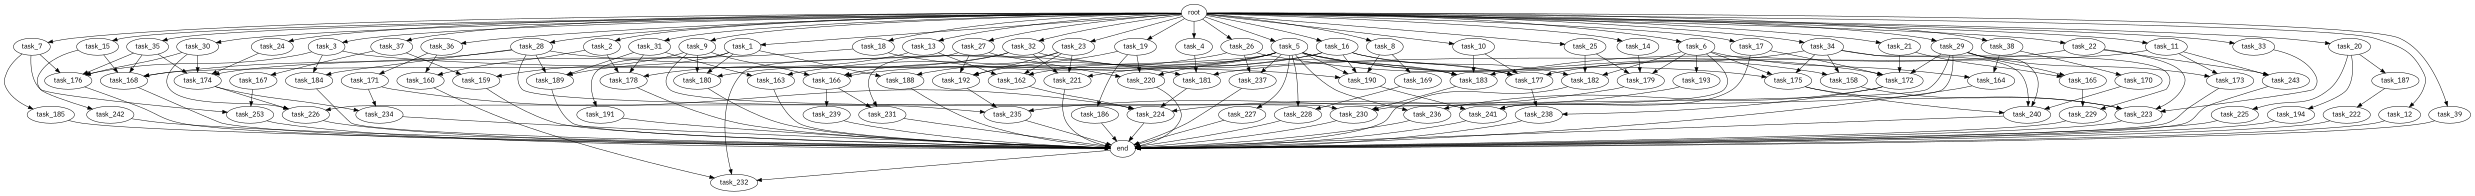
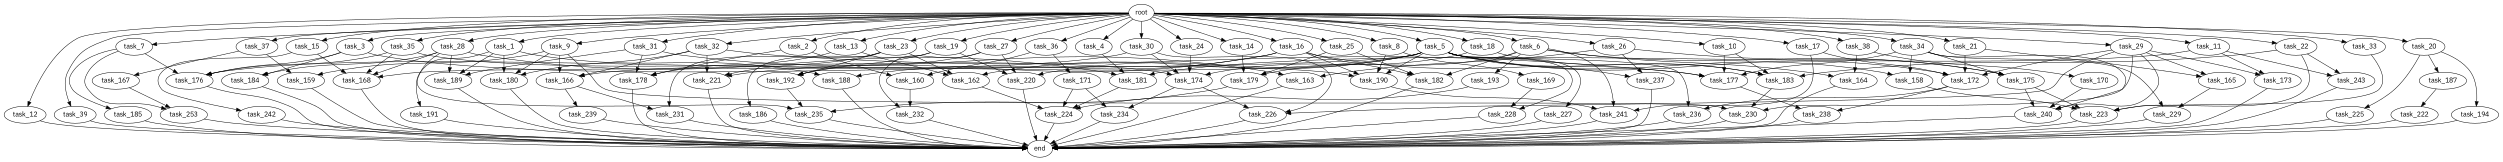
  digraph {
    fontname="IBM Plex Sans"
    node [fontname="IBM Plex Sans"]
    edge [fontname="IBM Plex Sans"]
    root
    task_1
    task_2
    task_3
    task_4
    task_5
    task_6
    task_7
    task_8
    task_9
    task_10
    task_11
    task_12
    task_13
    task_14
    task_15
    task_16
    task_17
    task_18
    task_19
    task_20
    task_21
    task_22
    task_23
    task_24
    task_25
    task_26
    task_27
    task_28
    task_29
    task_30
    task_31
    task_32
    task_33
    task_34
    task_35
    task_36
    task_37
    task_38
    task_39
    task_180
    task_188
    task_189
    task_191
    task_160
    task_178
    task_176
    task_184
    task_190
    task_181
    task_158
    task_162
    task_166
    task_168
    task_172
    task_183
    task_220
    task_227
    task_228
    task_236
    task_237
    task_164
    task_175
    task_179
    task_182
    task_193
    task_241
    task_185
    n69 [label=task_253]
    task_169
    task_159
    task_230
    task_177
    task_173
    task_243
    end
    task_242
    task_221
    task_174
    task_186
    task_192
    task_187
    task_194
    task_225
    task_165
    task_223
    task_231
    task_163
    task_232
    task_235
    task_226
    task_240
    task_229
    task_171
    task_167
    task_170
    task_224
    task_239
    task_238
    task_234
    task_222
    root -> task_1
    root -> task_2
    root -> task_3
    root -> task_4
    root -> task_5
    root -> task_6
    root -> task_7
    root -> task_8
    root -> task_9
    root -> task_10
    root -> task_11
    root -> task_12
    root -> task_13
    root -> task_14
    root -> task_15
    root -> task_16
    root -> task_17
    root -> task_18
    root -> task_19
    root -> task_20
    root -> task_21
    root -> task_22
    root -> task_23
    root -> task_24
    root -> task_25
    root -> task_26
    root -> task_27
    root -> task_28
    root -> task_29
    root -> task_30
    root -> task_31
    root -> task_32
    root -> task_33
    root -> task_34
    root -> task_35
    root -> task_36
    root -> task_37
    root -> task_38
    root -> task_39
    task_1 -> task_180
    task_1 -> task_188
    task_1 -> task_189
    task_1 -> task_191
    task_2 -> task_160
    task_2 -> task_178
    task_3 -> task_176
    task_3 -> task_184
    task_3 -> task_190
    task_4 -> task_181
    task_5 -> task_190
    task_5 -> task_158
    task_5 -> task_162
    task_5 -> task_166
    task_5 -> task_168
    task_5 -> task_172
    task_5 -> task_183
    task_5 -> task_220
    task_5 -> task_227
    task_5 -> task_228
    task_5 -> task_236
    task_5 -> task_237
    task_6 -> task_164
    task_6 -> task_175
    task_6 -> task_179
    task_6 -> task_182
    task_6 -> task_193
    task_6 -> task_241
    task_7 -> task_176
    task_7 -> task_185
    task_7 -> n69
    task_8 -> task_190
    task_8 -> task_169
    task_9 -> task_180
    task_9 -> task_166
    task_9 -> task_159
    task_9 -> task_230
    task_10 -> task_183
    task_10 -> task_177
    task_11 -> task_181
    task_11 -> task_173
    task_11 -> task_243
    task_12 -> end
    task_13 -> task_178
    task_13 -> task_162
    task_14 -> task_179
    task_15 -> task_168
    task_15 -> task_242
    task_16 -> task_188
    task_16 -> task_190
    task_16 -> task_182
    task_16 -> task_177
    task_16 -> task_221
    task_17 -> task_172
    task_17 -> task_241
    task_18 -> task_183
    task_18 -> task_174
    task_19 -> task_220
    task_19 -> task_186
    task_19 -> task_192
    task_20 -> task_187
    task_20 -> task_194
    task_20 -> task_225
    task_21 -> task_172
    task_21 -> task_165
    task_22 -> task_183
    task_22 -> task_243
    task_22 -> task_223
    task_23 -> task_162
    task_23 -> task_221
    task_23 -> task_192
    task_23 -> task_231
    task_24 -> task_174
    task_25 -> task_179
    task_25 -> task_182
    task_26 -> task_237
    task_26 -> task_175
    task_26 -> task_163
    task_27 -> task_220
    task_27 -> task_192
    task_27 -> task_232
    task_28 -> task_189
    task_28 -> task_184
    task_28 -> task_181
    task_28 -> task_168
    task_28 -> task_235
    task_29 -> task_172
    task_29 -> task_230
    task_29 -> task_173
    task_29 -> task_165
    task_29 -> task_226
    task_29 -> task_240
    task_30 -> task_176
    task_30 -> task_174
    task_30 -> task_226
    task_31 -> task_189
    task_31 -> task_178
    task_31 -> task_163
    task_32 -> task_180
    task_32 -> task_166
    task_32 -> task_177
    task_32 -> task_221
    task_33 -> task_223
    task_34 -> task_158
    task_34 -> task_175
    task_34 -> task_177
    task_34 -> task_240
    task_34 -> task_229
    task_35 -> task_176
    task_35 -> task_168
    task_35 -> task_174
    task_36 -> task_160
    task_36 -> task_171
    task_37 -> task_159
    task_37 -> task_167
    task_38 -> task_164
    task_38 -> task_170
    task_39 -> end
    task_180 -> end
    task_188 -> end
    task_189 -> end
    task_191 -> end
    task_160 -> task_232
    task_178 -> end
    task_176 -> end
    task_184 -> end
    task_190 -> task_241
    task_181 -> task_224
    task_158 -> task_223
    task_162 -> task_224
    task_166 -> task_231
    task_166 -> task_239
    task_168 -> end
    task_172 -> task_236
    task_172 -> task_238
    task_183 -> task_230
    task_220 -> end
    task_227 -> end
    task_228 -> end
    task_236 -> end
    task_237 -> end
    task_164 -> end
    task_175 -> task_223
    task_175 -> task_240
    task_179 -> task_235
    task_182 -> end
    task_193 -> task_224
    task_241 -> end
    task_185 -> end
    n69 -> end
    task_169 -> task_228
    task_159 -> end
    task_230 -> end
    task_177 -> task_238
    task_173 -> end
    task_243 -> end
    task_242 -> end
    task_221 -> end
    task_174 -> task_226
    task_174 -> task_234
    task_186 -> end
    task_192 -> task_235
    task_187 -> task_222
    task_194 -> end
    task_225 -> end
    task_165 -> task_229
    task_223 -> end
    task_231 -> end
    task_163 -> end
-   end -> task_232
+   task_232 -> end
    task_235 -> end
    task_226 -> end
    task_240 -> end
    task_229 -> end
    task_171 -> task_224
    task_171 -> task_234
    task_167 -> n69
    task_170 -> task_240
    task_224 -> end
    task_239 -> end
    task_238 -> end
    task_234 -> end
    task_222 -> end
  }
